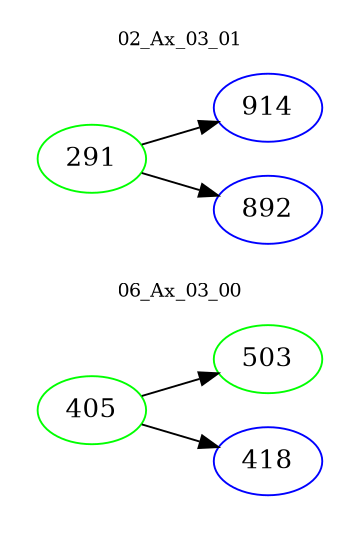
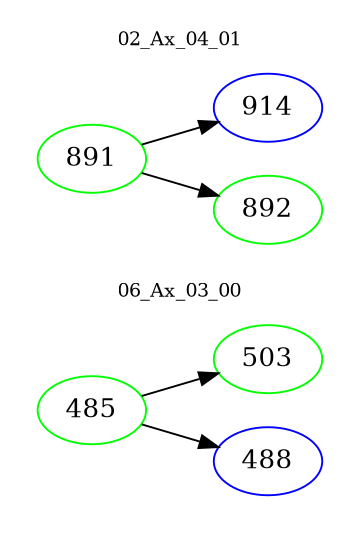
  digraph {
    rankdir=LR
    node [color=green]
    edge [color=black]
-   n1 [label=405]
-   n2 [color=blue label=418]
+   n1 [label=485]
+   n2 [color=blue label=488]
    n3 [label=503]
-   n4 [label=291]
-   n5 [color=blue label=892]
+   n4 [label=891]
+   n5 [label=892]
    n6 [color=blue label=914]
    subgraph cluster_1 {
      color=white
      fontsize=10
      label="06_Ax_03_00"
      n1
      n2
      n3
    }
    subgraph cluster_2 {
      color=white
      fontsize=10
-     label="02_Ax_03_01"
+     label="02_Ax_04_01"
      n4
      n5
      n6
    }
    n1 -> n2
    n1 -> n3
    n4 -> n5
    n4 -> n6
  }
